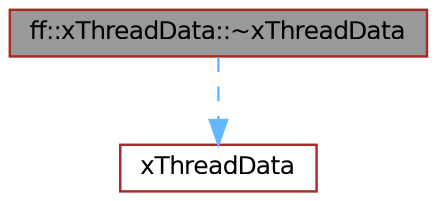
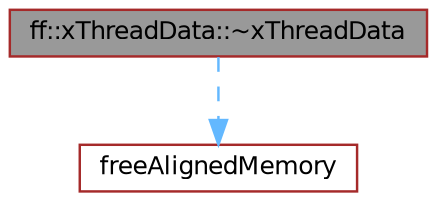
  digraph {
    rankdir=TB
    node [color=brown fontname=Helvetica fontsize=10 shape=box style=filled]
    n1 [fillcolor=grey60 fontcolor=black height=0.2 label="ff::xThreadData::~xThreadData" width=0.4]
-   n2 [fillcolor=white height=0.2 label=xThreadData width=0.4]
+   n2 [fillcolor=white height=0.2 label=freeAlignedMemory width=0.4]
    n1 -> n2 [color=steelblue1 fontname=Helvetica fontsize=10 labelfontname=Helvetica labelfontsize=10 style=dashed]
  }
